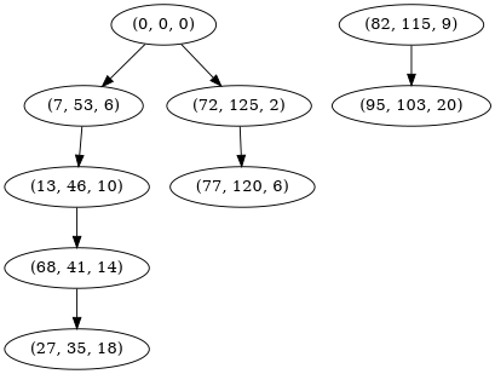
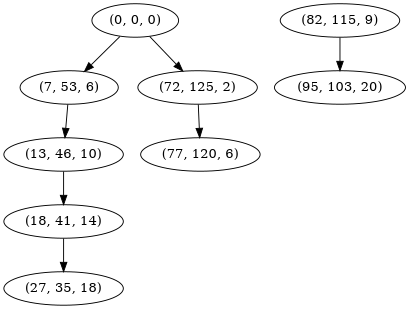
  digraph {
    "(0, 0, 0)"
    "(7, 53, 6)"
    "(72, 125, 2)"
    "(13, 46, 10)"
    "(77, 120, 6)"
-   "(18, 41, 14)" [label="(68, 41, 14)"]
+   "(18, 41, 14)"
    "(27, 35, 18)"
    "(82, 115, 9)"
    "(95, 103, 20)"
    "(0, 0, 0)" -> "(7, 53, 6)"
    "(0, 0, 0)" -> "(72, 125, 2)"
    "(7, 53, 6)" -> "(13, 46, 10)"
    "(72, 125, 2)" -> "(77, 120, 6)"
    "(13, 46, 10)" -> "(18, 41, 14)"
    "(18, 41, 14)" -> "(27, 35, 18)"
    "(82, 115, 9)" -> "(95, 103, 20)"
  }
